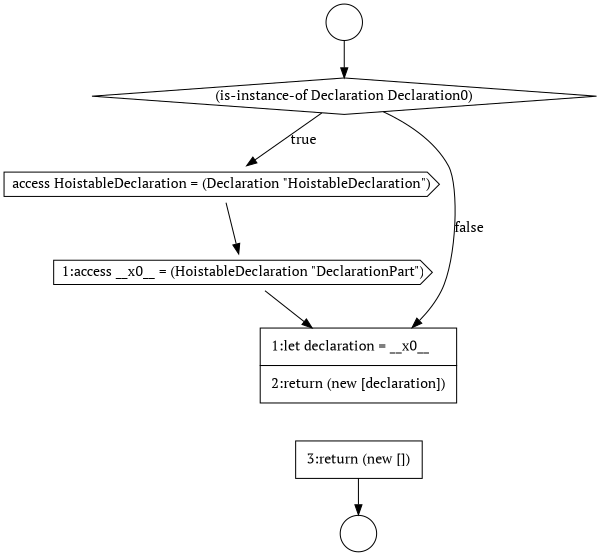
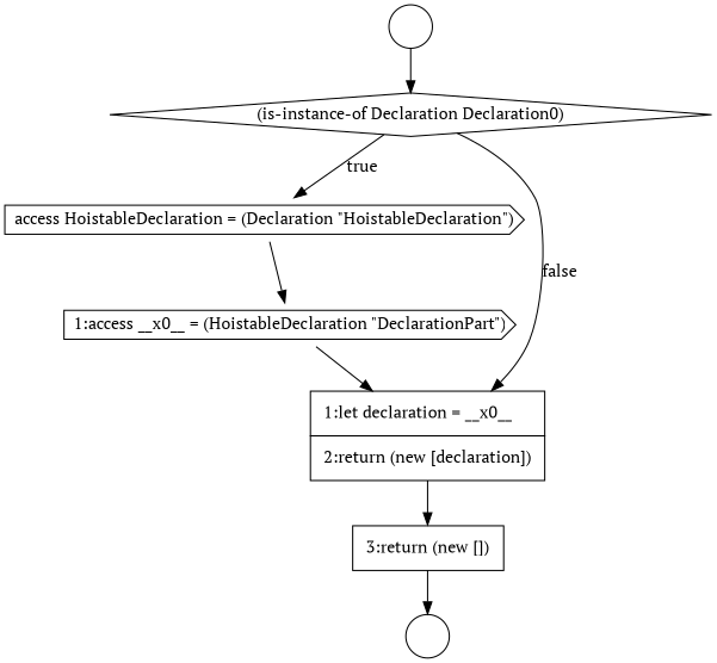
  digraph {
    fontname="PT Serif"
    node [color=black fillcolor=white fontname="PT Serif" shape=cds style=filled]
    edge [color=black fontname="PT Serif"]
    n1 [label=<<font color="black">access HoistableDeclaration = (Declaration &quot;HoistableDeclaration&quot;)</font>>]
    n2 [label=<<font color="black">1:access __x0__ = (HoistableDeclaration &quot;DeclarationPart&quot;)</font>>]
    n3 [label=<<font color="black">     <table border="0" cellborder="1" cellspacing="0" cellpadding="10">       <tr><td align="left">1:let declaration = __x0__</td></tr>       <tr><td align="left">2:return (new [declaration])</td></tr>     </table>   </font>> margin=0 shape=none]
    n4 [label=<<font color="black">     <table border="0" cellborder="1" cellspacing="0" cellpadding="10">       <tr><td align="left">3:return (new [])</td></tr>     </table>   </font>> margin=0 shape=none]
    n5 [label=" " shape=circle]
    n6 [label=" " shape=circle]
    n7 [label=<<font color="black">(is-instance-of Declaration Declaration0)</font>> shape=diamond]
    n1 -> n2
    n2 -> n3
+   n3 -> n4
    n4 -> n5
    n6 -> n7
    n7 -> n1 [label=<<font color="black">true</font>>]
    n7 -> n3 [label=<<font color="black">false</font>>]
  }
